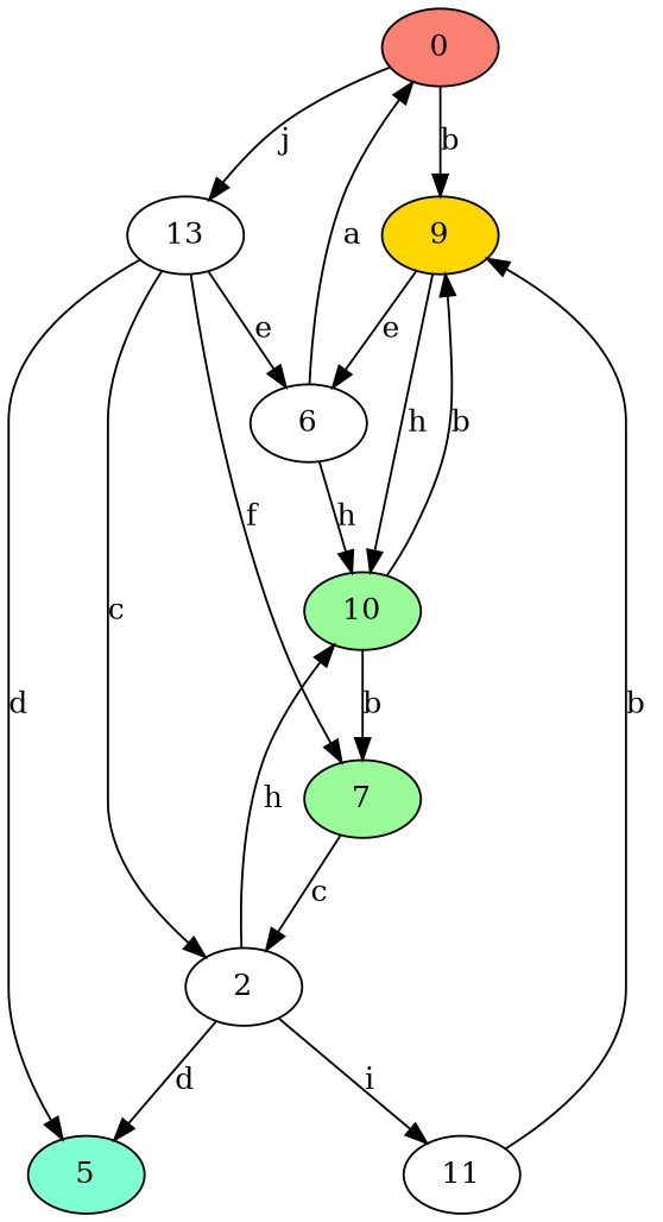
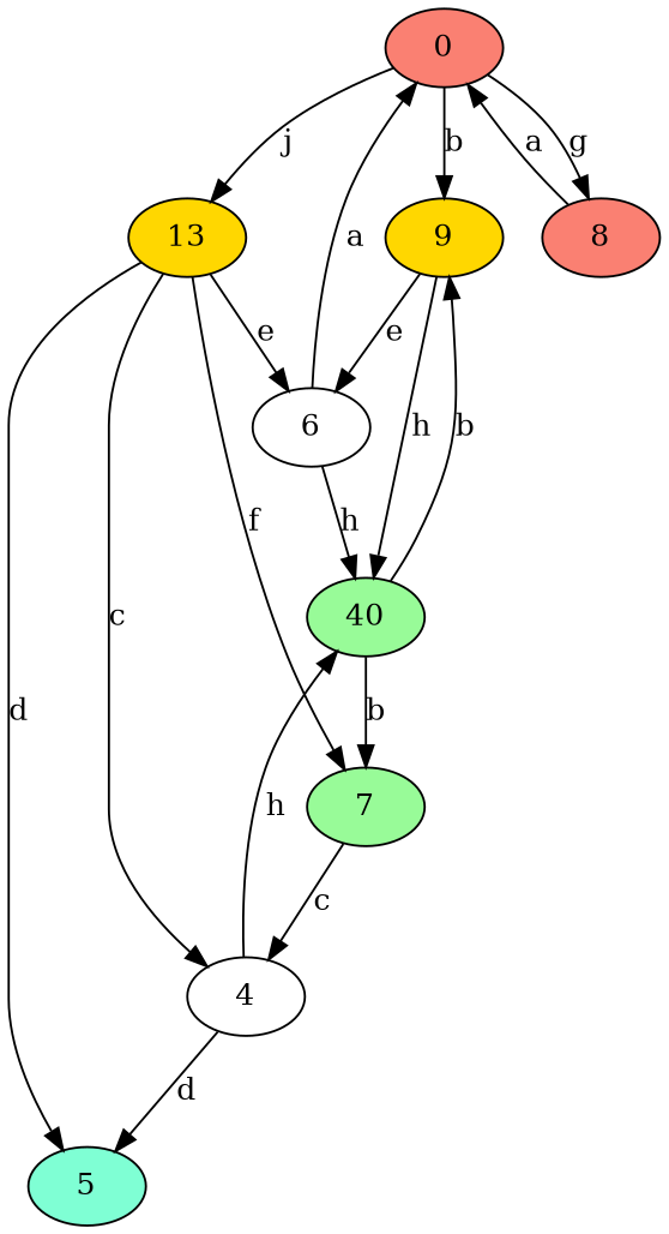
  strict digraph {
    node [fillcolor=white style=filled]
    0 [fillcolor=salmon]
    n2 [fillcolor=gold label=9]
-   13
+   8 [fillcolor=salmon]
+   13 [fillcolor=gold]
    6
-   10 [fillcolor=palegreen]
-   4 [label=2]
+   10 [fillcolor=palegreen label=40]
+   4
    5 [fillcolor=aquamarine]
    7 [fillcolor=palegreen]
-   11
    0 -> n2 [label=b]
+   0 -> 8 [label=g]
    0 -> 13 [label=j]
    n2 -> 6 [label=e]
    n2 -> 10 [label=h]
+   8 -> 0 [label=a]
    13 -> 6 [label=e]
    13 -> 4 [label=c]
    13 -> 5 [label=d]
    13 -> 7 [label=f]
    6 -> 0 [label=a]
    6 -> 10 [label=h]
    10 -> n2 [label=b]
    10 -> 7 [label=b]
    4 -> 10 [label=h]
    4 -> 5 [label=d]
-   4 -> 11 [label=i]
    7 -> 4 [label=c]
-   11 -> n2 [label=b]
  }
